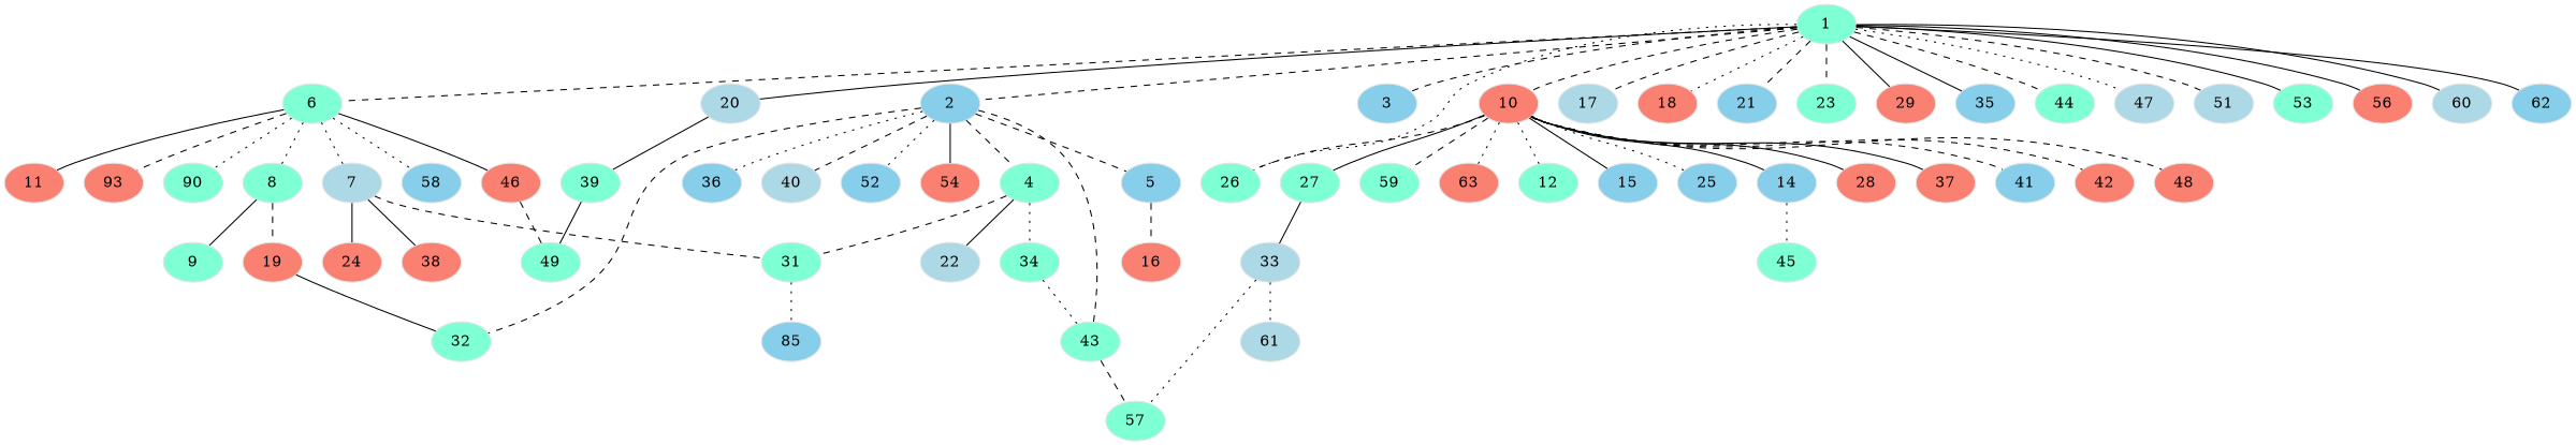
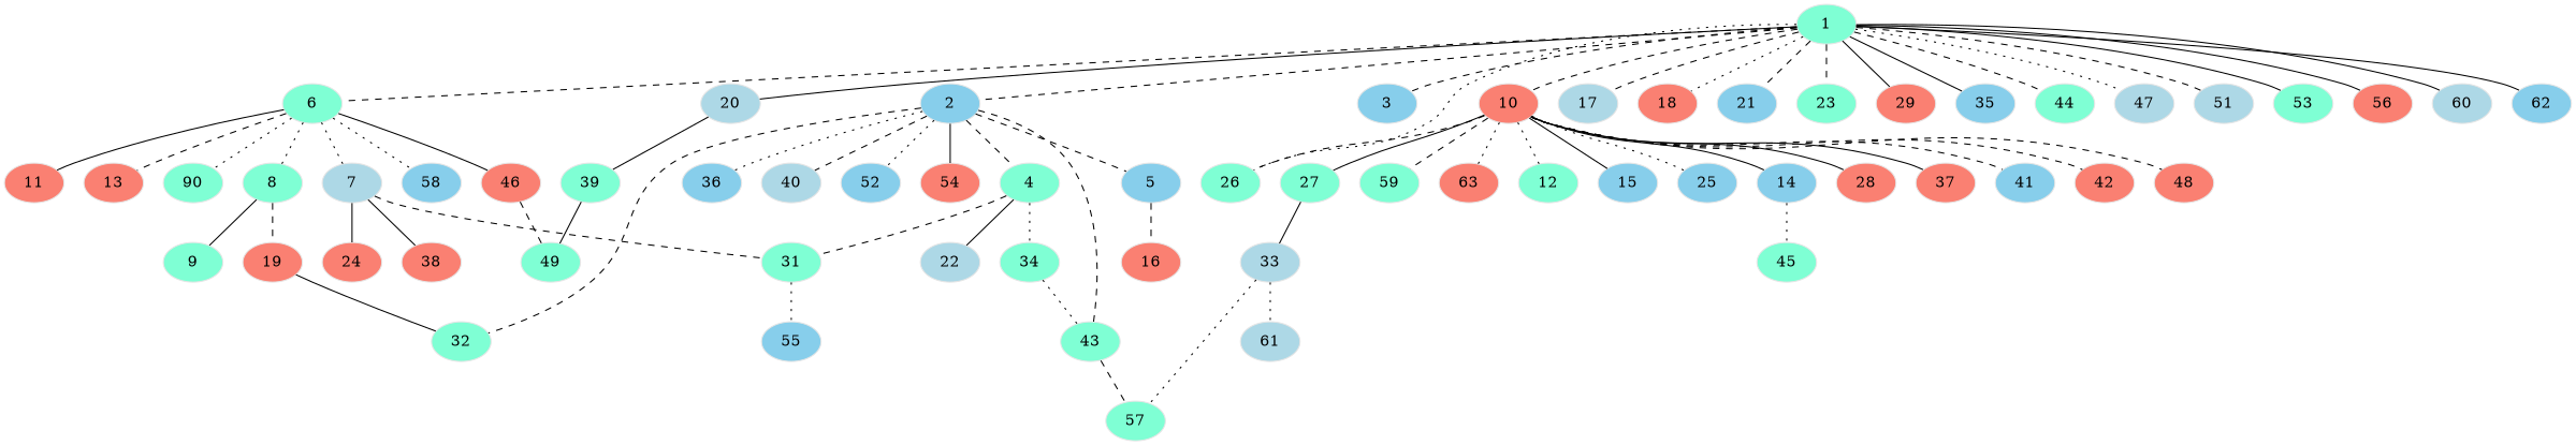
  graph {
    node [color=gray90 fillcolor=aquamarine style=filled]
    edge [style=dashed weight=1.0]
    2 [fillcolor=skyblue]
    1
    3 [fillcolor=skyblue]
    6
    10 [fillcolor=salmon]
    17 [fillcolor=lightblue]
    18 [fillcolor=salmon]
    20 [fillcolor=lightblue]
    21 [fillcolor=skyblue]
    23
    26
    29 [fillcolor=salmon]
    35 [fillcolor=skyblue]
    44
    47 [fillcolor=lightblue]
    51 [fillcolor=lightblue]
    53
    56 [fillcolor=salmon]
    60 [fillcolor=lightblue]
    62 [fillcolor=skyblue]
    4
    5 [fillcolor=skyblue]
    32
    36 [fillcolor=skyblue]
    40 [fillcolor=lightblue]
    43
    52 [fillcolor=skyblue]
    54 [fillcolor=salmon]
    7 [fillcolor=lightblue]
    8
    11 [fillcolor=salmon]
-   13 [fillcolor=salmon label=93]
+   13 [fillcolor=salmon]
    n33 [label=90]
    46 [fillcolor=salmon]
    58 [fillcolor=skyblue]
    12
    14 [fillcolor=skyblue]
    15 [fillcolor=skyblue]
    25 [fillcolor=skyblue]
    27
    28 [fillcolor=salmon]
    37 [fillcolor=salmon]
    41 [fillcolor=skyblue]
    42 [fillcolor=salmon]
    48 [fillcolor=salmon]
    59
    63 [fillcolor=salmon]
    39
    22 [fillcolor=lightblue]
    31
    34
    16 [fillcolor=salmon]
    57
-   55 [fillcolor=skyblue label=85]
+   55 [fillcolor=skyblue]
    24 [fillcolor=salmon]
    38 [fillcolor=salmon]
    9
    19 [fillcolor=salmon]
    49
    45
    33 [fillcolor=lightblue]
    61 [fillcolor=lightblue]
    2 -- 4
    2 -- 5
    2 -- 32
    2 -- 36 [style=dotted]
    2 -- 40
    2 -- 43
    2 -- 52 [style=dotted]
    2 -- 54 [style=solid]
    1 -- 2
    1 -- 3
    1 -- 6
    1 -- 10
    1 -- 17
    1 -- 18 [style=dotted]
    1 -- 20 [style=solid]
    1 -- 21
    1 -- 23
    1 -- 26 [style=dotted]
    1 -- 29 [style=solid]
    1 -- 35 [style=solid]
    1 -- 44
    1 -- 47 [style=dotted]
    1 -- 51
    1 -- 53 [style=solid]
    1 -- 56 [style=solid]
    1 -- 60 [style=solid]
    1 -- 62 [style=solid]
    6 -- 7 [style=dotted]
    6 -- 8 [style=dotted]
    6 -- 11 [style=solid]
    6 -- 13
    6 -- n33 [style=dotted]
    6 -- 46 [style=solid]
    6 -- 58 [style=dotted]
    10 -- 26 [weight=2.0]
    10 -- 12 [style=dotted]
    10 -- 14 [style=solid]
    10 -- 15 [style=solid]
    10 -- 25 [style=dotted]
    10 -- 27 [style=solid]
    10 -- 28 [style=solid]
    10 -- 37 [style=solid]
    10 -- 41
    10 -- 42
    10 -- 48
    10 -- 59
    10 -- 63 [style=dotted]
    20 -- 39 [style=solid]
    4 -- 22 [style=solid]
    4 -- 31
    4 -- 34 [style=dotted]
    5 -- 16
    43 -- 57
    7 -- 31
    7 -- 24 [style=solid]
    7 -- 38 [style=solid]
    8 -- 9 [style=solid]
    8 -- 19
    46 -- 49
    14 -- 45 [style=dotted]
    27 -- 33 [style=solid]
    39 -- 49 [style=solid]
    31 -- 55 [style=dotted]
    34 -- 43 [style=dotted]
    19 -- 32 [style=solid]
    33 -- 57 [style=dotted]
    33 -- 61 [style=dotted]
  }
